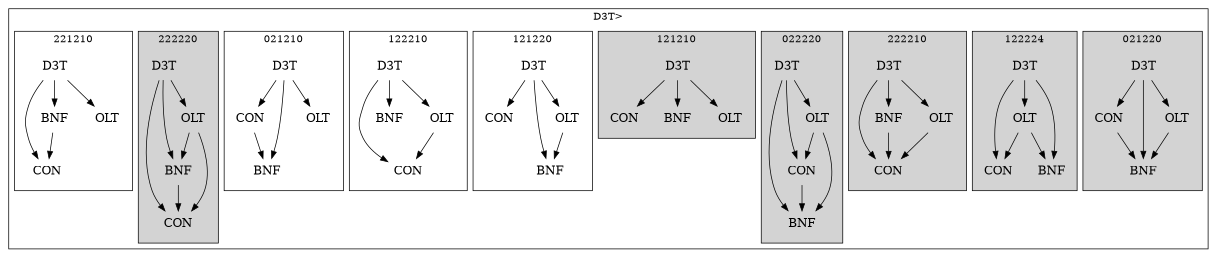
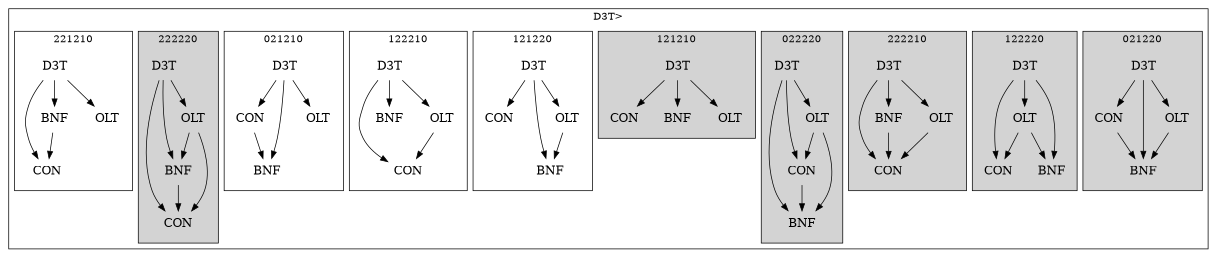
  strict digraph {
    compound=false
    labelloc=t
    node [fontsize=16 shape=plaintext color=gray40]
    n1 [label=CON color=blue]
    n2 [label=BNF]
    n3 [label=D3T color=teal]
    n4 [label=OLT color=darkgreen]
    n5 [label=CON]
    n6 [label=BNF color=teal]
    n7 [label=D3T color=teal]
    n8 [label=OLT color=teal]
    n9 [label=CON color=darkgreen]
    n10 [label=BNF]
    n11 [label=D3T color=darkgreen]
    n12 [label=OLT]
    n13 [label=CON color=darkgreen]
    n14 [label=BNF color=darkgreen]
    n15 [label=D3T color=blue]
    n16 [label=OLT color=blue]
    n17 [label=CON color=teal]
    n18 [label=BNF color=blue]
    n19 [label=D3T color=darkgreen]
    n20 [label=OLT color=blue]
    n21 [label=CON color=teal]
    n22 [label=BNF]
    n23 [label=D3T color=darkgreen]
    n24 [label=OLT color=blue]
    n25 [label=CON color=blue]
    n26 [label=BNF]
    n27 [label=D3T]
    n28 [label=OLT]
    n29 [label=CON]
    n30 [label=BNF color=darkgreen]
    n31 [label=D3T color=blue]
    n32 [label=OLT color=darkgreen]
    n33 [label=CON color=teal]
    n34 [label=BNF color=darkgreen]
    n35 [label=D3T color=blue]
    n36 [label=OLT color=blue]
    n37 [label=CON]
    n38 [label=BNF color=darkgreen]
    n39 [label=D3T]
    n40 [label=OLT color=teal]
    subgraph cluster_1 {
      label="D3T>"
      subgraph cluster_2 {
        label=021220
        style=filled
        n1
        n2
        n3
        n4
      }
      subgraph cluster_3 {
-       label=122224
+       label=122220
        style=filled
        n5
        n6
        n7
        n8
      }
      subgraph cluster_4 {
        label=222210
        style=filled
        n9
        n10
        n11
        n12
      }
      subgraph cluster_5 {
        label=022220
        style=filled
        n13
        n14
        n15
        n16
      }
      subgraph cluster_6 {
        label=121210
        style=filled
        n17
        n18
        n19
        n20
      }
      subgraph cluster_7 {
        label=121220
        n21
        n22
        n23
        n24
      }
      subgraph cluster_8 {
        label=122210
        n25
        n26
        n27
        n28
      }
      subgraph cluster_9 {
        label=021210
        n29
        n30
        n31
        n32
      }
      subgraph cluster_10 {
        label=222220
        style=filled
        n33
        n34
        n35
        n36
      }
      subgraph cluster_11 {
        label=221210
        n37
        n38
        n39
        n40
      }
    }
    n1 -> n2
    n3 -> n1
    n3 -> n2
    n3 -> n4
    n4 -> n2
    n7 -> n5
    n7 -> n6
    n7 -> n8
    n8 -> n5
    n8 -> n6
    n10 -> n9
    n11 -> n9
    n11 -> n10
    n11 -> n12
    n12 -> n9
    n13 -> n14
    n15 -> n13
    n15 -> n14
    n15 -> n16
    n16 -> n13
    n16 -> n14
    n19 -> n17
    n19 -> n18
    n19 -> n20
    n23 -> n21
    n23 -> n22
    n23 -> n24
    n24 -> n22
    n27 -> n25
    n27 -> n26
    n27 -> n28
    n28 -> n25
    n29 -> n30
    n31 -> n29
    n31 -> n30
    n31 -> n32
    n34 -> n33
    n35 -> n33
    n35 -> n34
    n35 -> n36
    n36 -> n33
    n36 -> n34
    n38 -> n37
    n39 -> n37
    n39 -> n38
    n39 -> n40
  }
